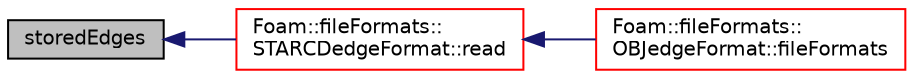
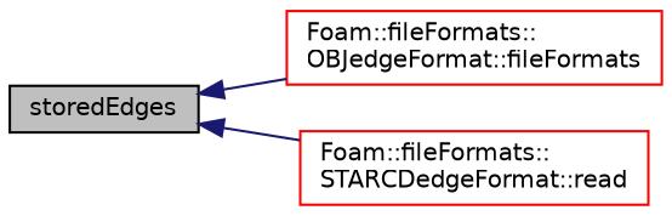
  digraph {
    rankdir=LR
    node [color=red fontname=Helvetica fontsize=10 shape=record]
    edge [color=midnightblue dir=back fontname=Helvetica fontsize=10 labelfontname=Helvetica labelfontsize=10 style=solid]
    n1 [color=black fillcolor=grey75 fontcolor=black height=0.2 label=storedEdges style=filled width=0.4]
    n2 [height=0.2 label="Foam::fileFormats::\lOBJedgeFormat::fileFormats" width=0.4]
    n3 [height=0.2 label="Foam::fileFormats::\lSTARCDedgeFormat::read" width=0.4]
-   n3 -> n2
+   n1 -> n2
    n1 -> n3
  }
